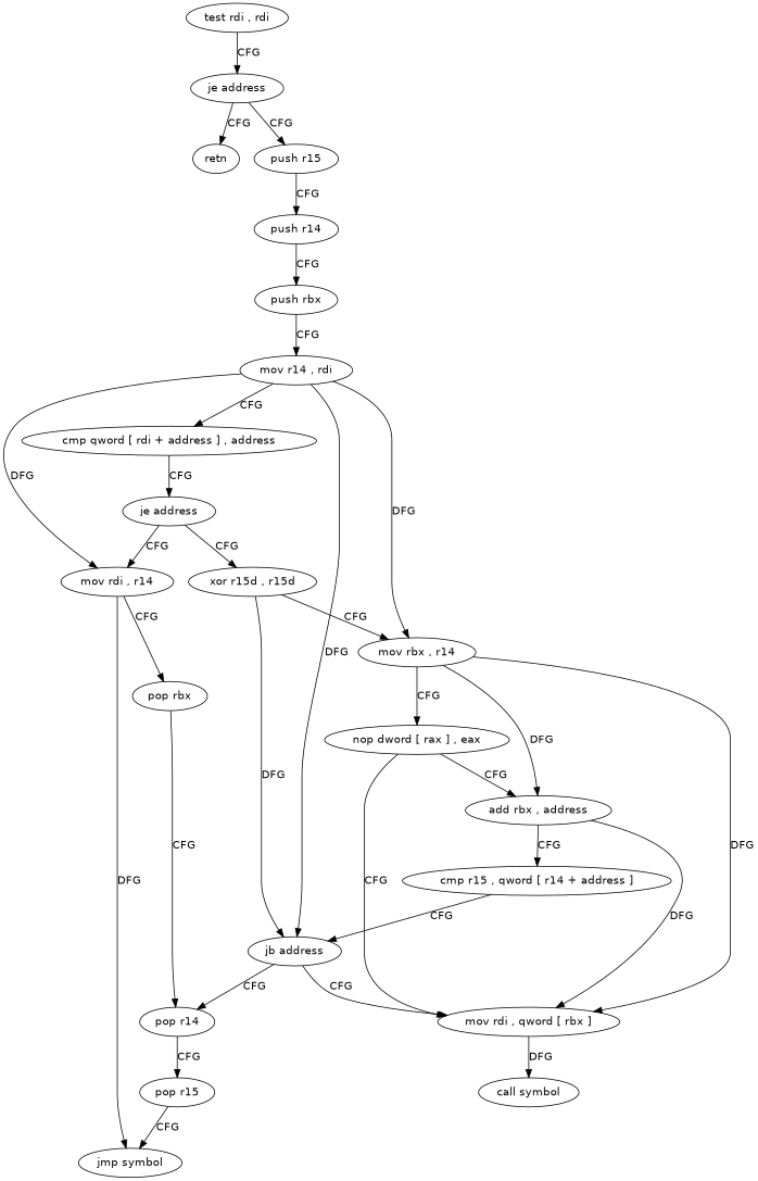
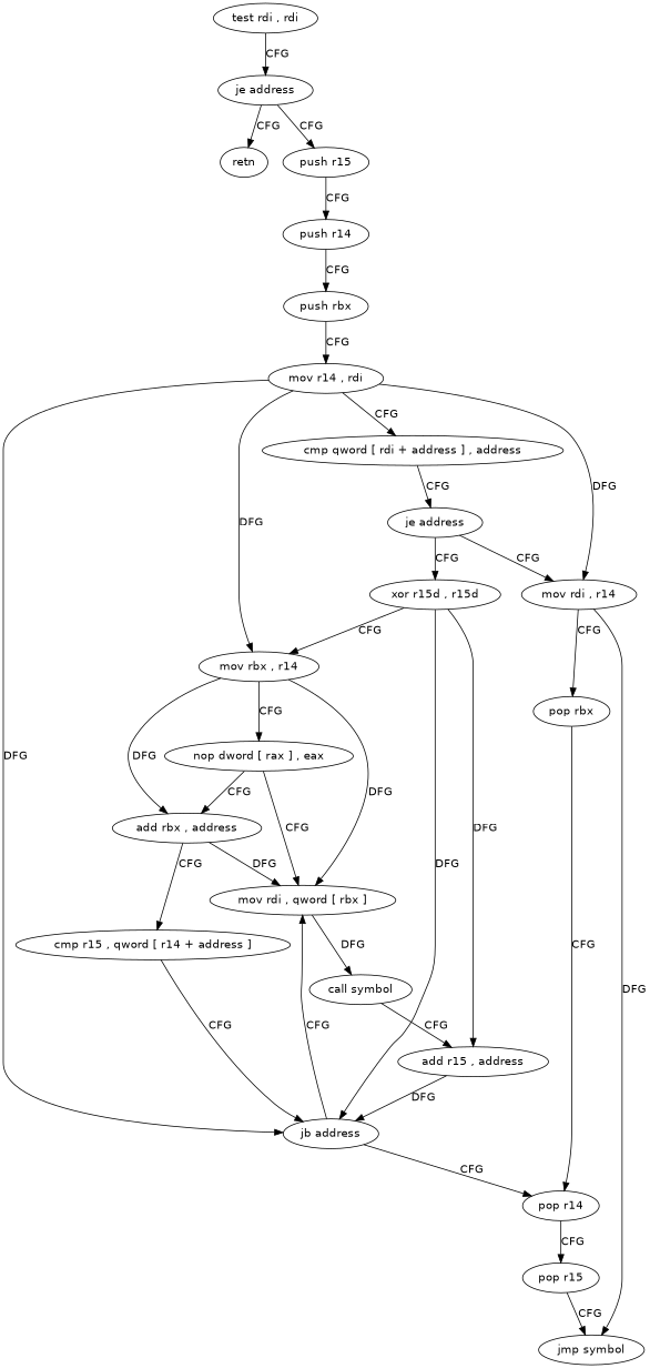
  digraph {
    fontname="DejaVu Sans"
    node [fontname="DejaVu Sans"]
    edge [fontname="DejaVu Sans"]
    n1 [label="test rdi , rdi"]
    n2 [label="je address"]
    n3 [label=retn]
    n4 [label="push r15"]
    n5 [label="push r14"]
    n6 [label="push rbx"]
    n7 [label="mov r14 , rdi"]
    n8 [label="cmp qword [ rdi + address ] , address"]
    n9 [label="mov rdi , r14"]
    n10 [label="mov rbx , r14"]
    n11 [label="jb address"]
    n12 [label="je address"]
    n13 [label="pop rbx"]
    n14 [label="jmp symbol"]
    n15 [label="nop dword [ rax ] , eax"]
    n16 [label="mov rdi , qword [ rbx ]"]
    n17 [label="add rbx , address"]
    n18 [label="pop r14"]
    n19 [label="xor r15d , r15d"]
+   n20 [label="add r15 , address"]
    n21 [label="pop r15"]
    n22 [label="call symbol"]
    n23 [label="cmp r15 , qword [ r14 + address ]"]
    n1 -> n2 [label=CFG]
    n2 -> n3 [label=CFG]
    n2 -> n4 [label=CFG]
    n4 -> n5 [label=CFG]
    n5 -> n6 [label=CFG]
    n6 -> n7 [label=CFG]
    n7 -> n8 [label=CFG]
    n7 -> n9 [label=DFG]
    n7 -> n10 [label=DFG]
    n7 -> n11 [label=DFG]
    n8 -> n12 [label=CFG]
    n9 -> n13 [label=CFG]
    n9 -> n14 [label=DFG]
    n10 -> n15 [label=CFG]
    n10 -> n16 [label=DFG]
    n10 -> n17 [label=DFG]
    n11 -> n16 [label=CFG]
    n11 -> n18 [label=CFG]
    n12 -> n9 [label=CFG]
    n12 -> n19 [label=CFG]
    n13 -> n18 [label=CFG]
    n15 -> n16 [label=CFG]
    n15 -> n17 [label=CFG]
    n16 -> n22 [label=DFG]
    n17 -> n16 [label=DFG]
    n17 -> n23 [label=CFG]
    n18 -> n21 [label=CFG]
    n19 -> n10 [label=CFG]
    n19 -> n11 [label=DFG]
+   n19 -> n20 [label=DFG]
+   n20 -> n11 [label=DFG]
    n21 -> n14 [label=CFG]
+   n22 -> n20 [label=CFG]
    n23 -> n11 [label=CFG]
  }
